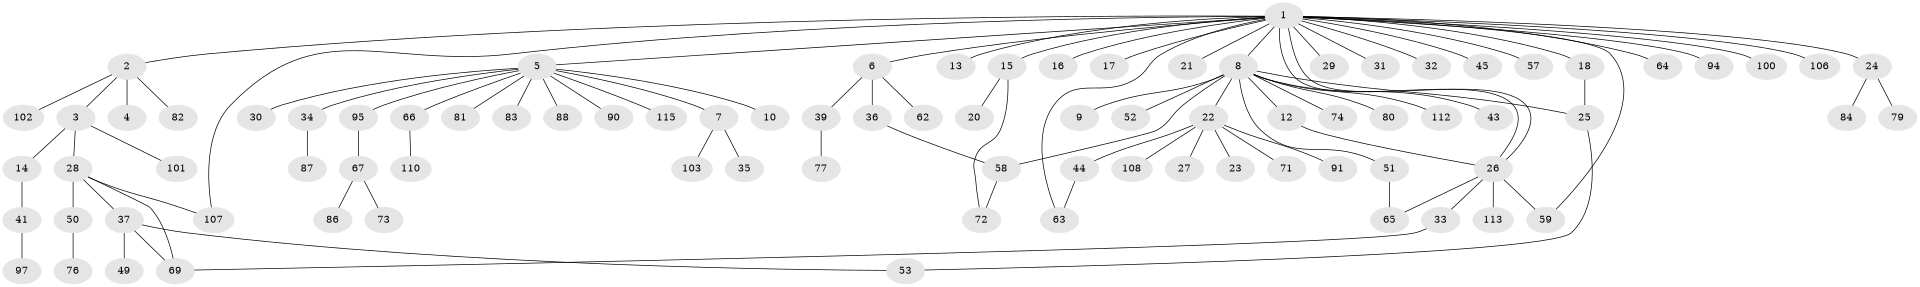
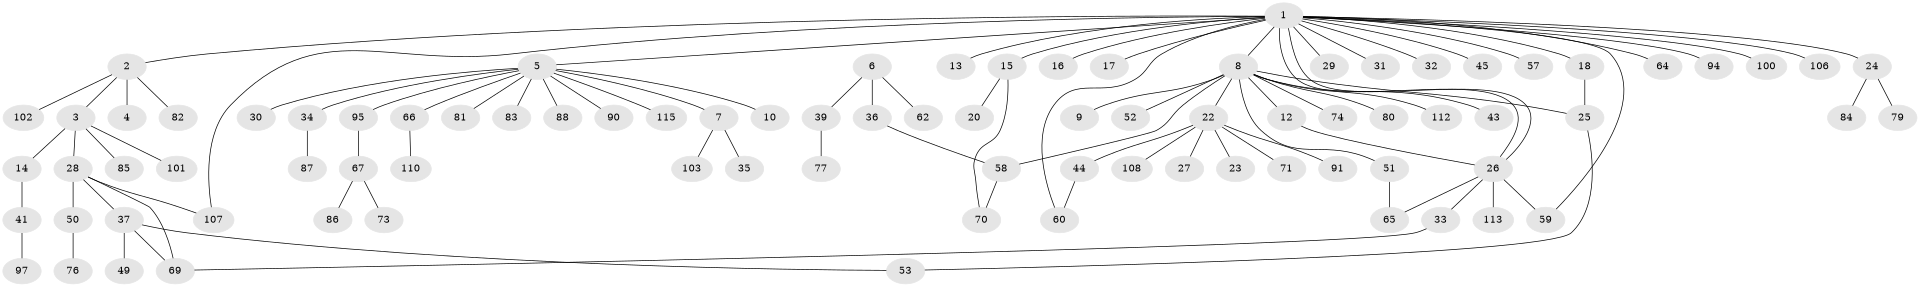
  graph {
    node [color=gray90 style=filled]
    1 [super="+104"]
    2 [super="+19"]
    5 [super="+40"]
    6 [super="+11"]
    8 [super="+55"]
    13
    15 [super="+72"]
    16
    17
    18
-   21
    24 [super="+48"]
    26 [super="+63"]
    29
    31
    32
    45
    57
    59
-   60 [label=63]
+   60
    64
    94
    100
    106
    107
    3 [super="+42"]
    4
    82 [super="+93"]
    102
    7 [super="+38"]
    10
    30
    34
    n34 [label=66 super="+75"]
    81
    83
    88
    90
    95
    115
    36 [super="+56"]
    39 [super="+66"]
    n43 [label=62]
    9
    12 [super="+109"]
    22 [super="+89"]
    25 [super="+78"]
    43
    51 [super="+114"]
    52
    58 [super="+111"]
    74
    80
    112
    20
-   70 [label=72]
+   70
    79
    84
    33 [super="+96"]
    65 [super="+105"]
    113
    14
    28 [super="+46"]
+   85
    101
    41 [super="+47"]
    37 [super="+62"]
    50
    69
    35
    103
    87 [super="+92"]
    110
    73 [super="+98"]
    67
    86
    77
    23 [super="+99"]
    27
    44
    71
    91
    108
    53
    97
    49
    76
    1 -- 2
    1 -- 5
-   1 -- 6
    1 -- 8
    1 -- 13
    1 -- 15
    1 -- 16
    1 -- 17
    1 -- 18
-   1 -- 21
    1 -- 24
    1 -- 26
    1 -- 26
    1 -- 29
    1 -- 31
    1 -- 32
    1 -- 45
    1 -- 57
    1 -- 59
    1 -- 60
    1 -- 64
    1 -- 94
    1 -- 100
    1 -- 106
    1 -- 107
    2 -- 3
    2 -- 4
    2 -- 82
    2 -- 102
    5 -- 7
    5 -- 10
    5 -- 30
    5 -- 34
    5 -- n34
    5 -- 81
    5 -- 83
    5 -- 88
    5 -- 90
    5 -- 95
    5 -- 115
    6 -- 36 [weight=2]
    6 -- 39
    6 -- n43
    8 -- 9
    8 -- 12 [weight=2]
    8 -- 22
    8 -- 25
    8 -- 43
    8 -- 51
    8 -- 52
    8 -- 58
    8 -- 74
    8 -- 80
    8 -- 112
    15 -- 20
    15 -- 70
    18 -- 25
    24 -- 79
    24 -- 84
    26 -- 59
    26 -- 33
    26 -- 65
    26 -- 113
    3 -- 14
    3 -- 28
+   3 -- 85
    3 -- 101
    7 -- 35
    7 -- 103
    34 -- 87
    n34 -- 110
    95 -- 67
    36 -- 58
    39 -- 77
    12 -- 26
    22 -- 23
    22 -- 27
    22 -- 44
    22 -- 71
    22 -- 91
    22 -- 108
    25 -- 53
    51 -- 65
    58 -- 70
    33 -- 69
    14 -- 41
    28 -- 107
    28 -- 37
    28 -- 50
    28 -- 69
    41 -- 97
    37 -- 69
    37 -- 53
    37 -- 49
    50 -- 76
    67 -- 73
    67 -- 86
    44 -- 60
  }
